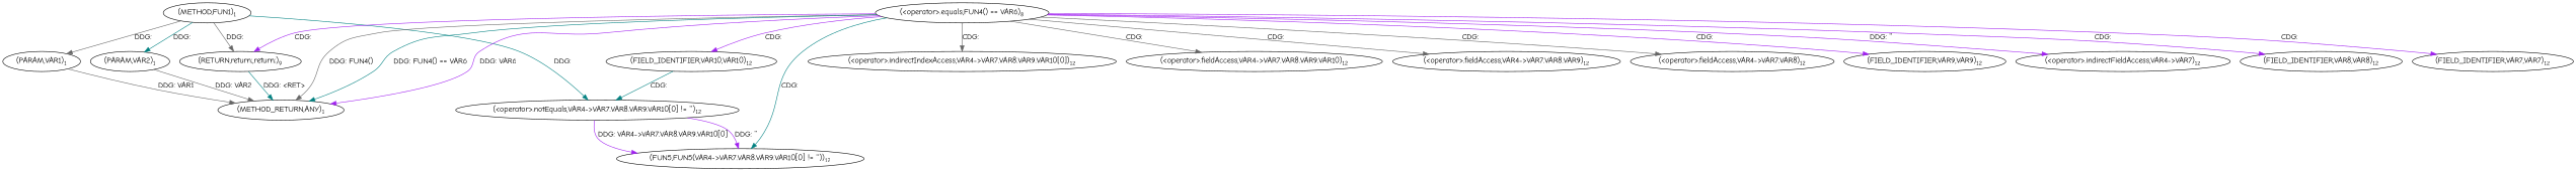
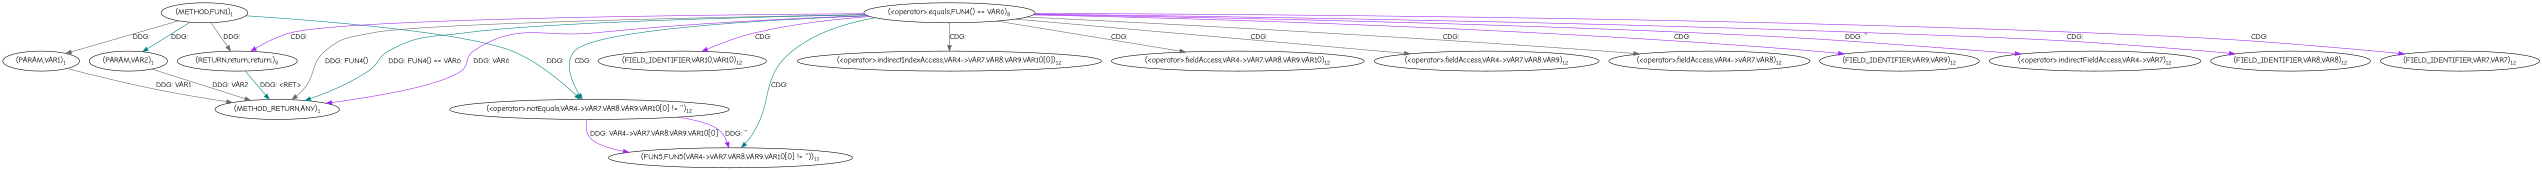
  digraph {
    fontname="Comic Neue"
    node [fontname="Comic Neue"]
    edge [color=gray40 fontname="Comic Neue"]
    n1 [label=<(METHOD,FUN1)<SUB>1</SUB>>]
    n2 [label=<(PARAM,VAR1)<SUB>1</SUB>>]
    n3 [label=<(PARAM,VAR2)<SUB>1</SUB>>]
    n4 [label=<(RETURN,return;,return;)<SUB>9</SUB>>]
    n5 [label=<(&lt;operator&gt;.notEquals,VAR4-&gt;VAR7.VAR8.VAR9.VAR10[0] != '')<SUB>12</SUB>>]
    n6 [label=<(METHOD_RETURN,ANY)<SUB>1</SUB>>]
    n7 [label=<(&lt;operator&gt;.equals,FUN4() == VAR6)<SUB>8</SUB>>]
    n8 [label=<(FUN5,FUN5(VAR4-&gt;VAR7.VAR8.VAR9.VAR10[0] != ''))<SUB>12</SUB>>]
    n9 [label=<(&lt;operator&gt;.indirectIndexAccess,VAR4-&gt;VAR7.VAR8.VAR9.VAR10[0])<SUB>12</SUB>>]
    n10 [label=<(&lt;operator&gt;.fieldAccess,VAR4-&gt;VAR7.VAR8.VAR9.VAR10)<SUB>12</SUB>>]
    n11 [label=<(&lt;operator&gt;.fieldAccess,VAR4-&gt;VAR7.VAR8.VAR9)<SUB>12</SUB>>]
    n12 [label=<(FIELD_IDENTIFIER,VAR10,VAR10)<SUB>12</SUB>>]
    n13 [label=<(&lt;operator&gt;.fieldAccess,VAR4-&gt;VAR7.VAR8)<SUB>12</SUB>>]
    n14 [label=<(FIELD_IDENTIFIER,VAR9,VAR9)<SUB>12</SUB>>]
    n15 [label=<(&lt;operator&gt;.indirectFieldAccess,VAR4-&gt;VAR7)<SUB>12</SUB>>]
    n16 [label=<(FIELD_IDENTIFIER,VAR8,VAR8)<SUB>12</SUB>>]
    n17 [label=<(FIELD_IDENTIFIER,VAR7,VAR7)<SUB>12</SUB>>]
    n1 -> n2 [label="DDG: "]
    n1 -> n3 [color=teal label="DDG: "]
    n1 -> n4 [label="DDG: "]
    n1 -> n5 [color=teal label="DDG: "]
    n2 -> n6 [label="DDG: VAR1"]
    n3 -> n6 [label="DDG: VAR2"]
    n4 -> n6 [color=teal label="DDG: &lt;RET&gt;"]
    n5 -> n8 [color=purple label="DDG: VAR4-&gt;VAR7.VAR8.VAR9.VAR10[0]"]
    n5 -> n8 [color=purple label="DDG: ''"]
    n7 -> n4 [color=purple label="CDG: "]
-   n12 -> n5 [color=teal label="CDG: "]
+   n7 -> n5 [color=teal label="CDG: "]
    n7 -> n6 [label="DDG: FUN4()"]
    n7 -> n6 [color=teal label="DDG: FUN4() == VAR6"]
    n7 -> n6 [color=purple label="DDG: VAR6"]
    n7 -> n8 [color=teal label="CDG: "]
    n7 -> n9 [label="CDG: "]
    n7 -> n10 [label="CDG: "]
    n7 -> n11 [label="CDG: "]
    n7 -> n12 [color=purple label="CDG: "]
    n7 -> n13 [label="CDG: "]
    n7 -> n14 [color=purple label="CDG: "]
    n7 -> n15 [color=purple label="DDG: ''"]
    n7 -> n16 [color=purple label="CDG: "]
    n7 -> n17 [color=purple label="CDG: "]
  }
